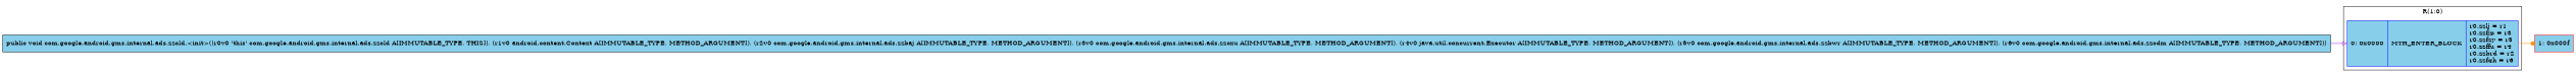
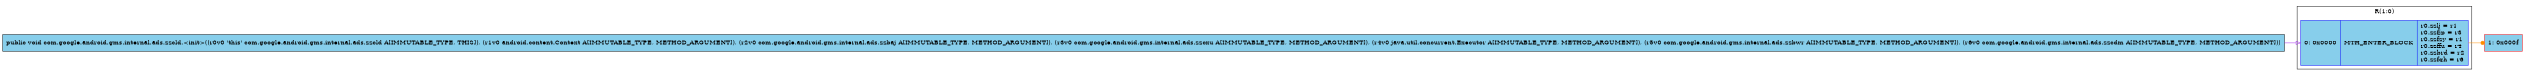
  digraph {
    rankdir=LR
    node [shape=record style=filled fillcolor=skyblue]
-   n1 [color=blue label="{0\:\ 0x0000|MTH_ENTER_BLOCK\l|r0.zzlj = r1\lr0.zzfjp = r3\lr0.zzfzy = r5\lr0.zzffu = r4\lr0.zzbrd = r2\lr0.zzfqh = r6\l}"]
+   n1 [color=blue label="{0\:\ 0x0000|MTH_ENTER_BLOCK\l|r0.zzlj = r1\lr0.zzfjp = r3\lr0.zzfzy = r1\lr0.zzffu = r4\lr0.zzbrd = r2\lr0.zzfqh = r6\l}"]
    n2 [color=red label="{1\:\ 0x000f}"]
    n3 [label="{public void com.google.android.gms.internal.ads.zzcld.\<init\>((r0v0 'this' com.google.android.gms.internal.ads.zzcld A[IMMUTABLE_TYPE, THIS]), (r1v0 android.content.Context A[IMMUTABLE_TYPE, METHOD_ARGUMENT]), (r2v0 com.google.android.gms.internal.ads.zzbaj A[IMMUTABLE_TYPE, METHOD_ARGUMENT]), (r3v0 com.google.android.gms.internal.ads.zzcxu A[IMMUTABLE_TYPE, METHOD_ARGUMENT]), (r4v0 java.util.concurrent.Executor A[IMMUTABLE_TYPE, METHOD_ARGUMENT]), (r5v0 com.google.android.gms.internal.ads.zzbwr A[IMMUTABLE_TYPE, METHOD_ARGUMENT]), (r6v0 com.google.android.gms.internal.ads.zzcdm A[IMMUTABLE_TYPE, METHOD_ARGUMENT])) }"]
    subgraph cluster_1 {
      label="R(1:0)"
      n1
    }
    n1 -> n2 [color=darkorange arrowhead=dot]
    n3 -> n1 [color=purple arrowhead=onormal]
  }
